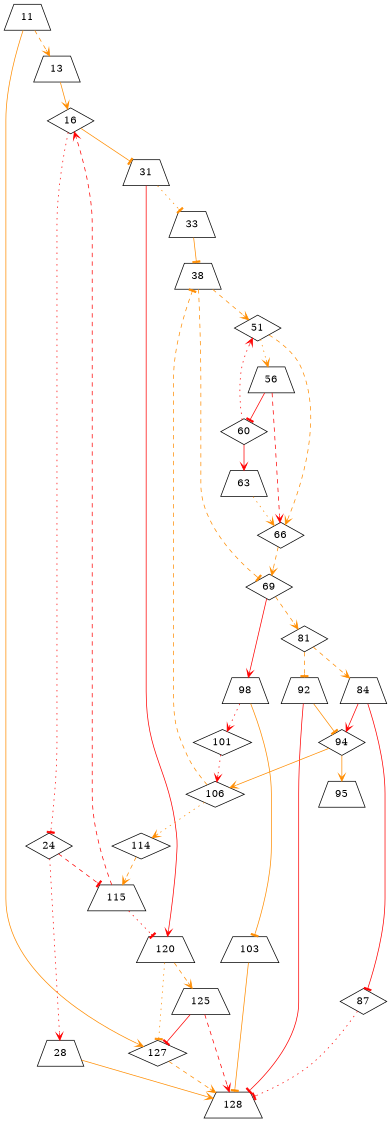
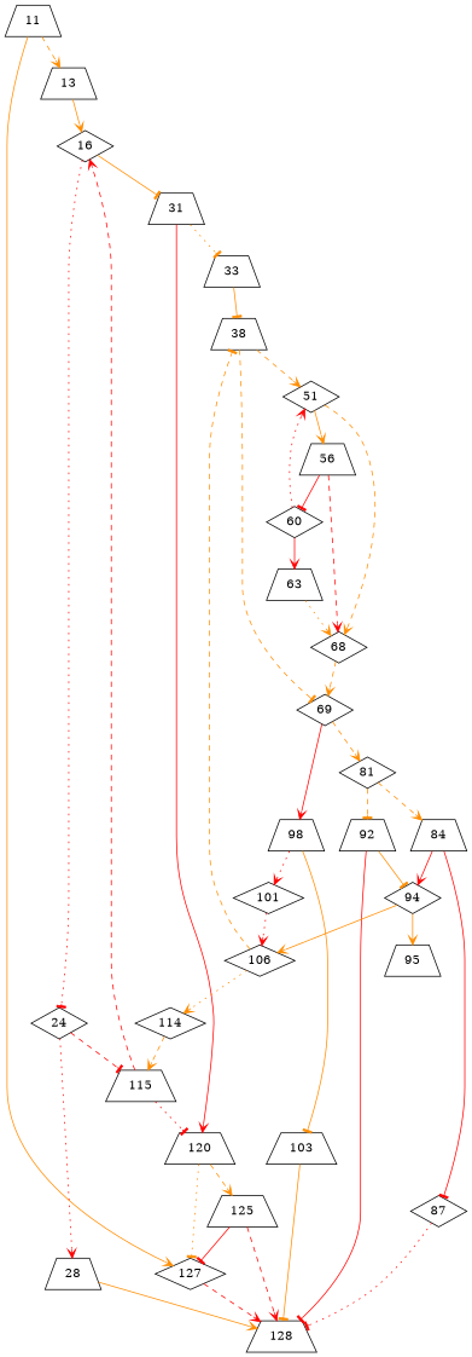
  strict digraph {
    node [shape=trapezium]
    edge [arrowhead=vee color=darkorange cond=true style=solid]
    11 [entry=true]
    127 [shape=diamond]
    13
    128
    16 [shape=diamond]
    24 [shape=diamond]
    31
    115
    28
    120
    33
    125
    38
    51 [shape=diamond]
    69 [shape=diamond]
    56
-   66 [shape=diamond]
+   66 [shape=diamond label=68]
    81 [shape=diamond]
    98
    60 [shape=diamond]
    84
    92
    103
    101 [shape=diamond]
    63
    94 [shape=diamond]
    87 [shape=diamond]
    106 [shape=diamond]
    95
    114 [shape=diamond]
    11 -> 127
    11 -> 13 [cond=false style=dashed]
-   127 -> 128 [style=dashed cond=""]
+   127 -> 128 [color=red style=dashed cond=""]
    13 -> 16 [cond=""]
    16 -> 24 [arrowhead=tee color=red style=dotted]
    16 -> 31 [arrowhead=tee cond=false]
    24 -> 115 [arrowhead=tee color=red style=dashed]
    24 -> 28 [color=red cond=false style=dotted]
    31 -> 120 [color=red]
    31 -> 33 [arrowhead=tee cond=false style=dotted]
    115 -> 16 [color=red cond=false style=dashed]
    115 -> 120 [arrowhead=tee color=red style=dotted]
    28 -> 128 [cond=""]
    120 -> 127 [arrowhead=tee style=dotted]
    120 -> 125 [cond=false style=dashed]
    33 -> 38 [arrowhead=tee cond=""]
    125 -> 127 [arrowhead=tee color=red]
    125 -> 128 [color=red cond=false style=dashed]
    38 -> 51 [style=dashed]
    38 -> 69 [arrowhead=tee cond=false style=dashed]
-   51 -> 56 [style=dotted]
+   51 -> 56
    51 -> 66 [cond=false style=dashed]
    69 -> 81 [style=dashed]
    69 -> 98 [color=red cond=false]
    56 -> 66 [color=red style=dashed]
    56 -> 60 [arrowhead=tee color=red cond=false]
    66 -> 69 [style=dashed cond=""]
    81 -> 84 [style=dashed]
    81 -> 92 [arrowhead=tee cond=false style=dashed]
    98 -> 103 [arrowhead=tee]
    98 -> 101 [color=red cond=false style=dotted]
    60 -> 51 [color=red cond=false style=dotted]
    60 -> 63 [color=red]
    84 -> 94 [color=red]
    84 -> 87 [arrowhead=tee color=red cond=false]
    92 -> 128 [arrowhead=tee color=red cond=false]
    92 -> 94 [arrowhead=tee]
    103 -> 128 [arrowhead=tee cond=""]
    101 -> 106 [color=red style=dotted cond=""]
    63 -> 66 [style=dotted cond=""]
    94 -> 106 [cond=false]
    94 -> 95
    87 -> 128 [arrowhead=tee color=red style=dotted cond=""]
    106 -> 38 [arrowhead=tee cond=false style=dashed]
    106 -> 114 [style=dotted]
    114 -> 115 [style=dashed cond=""]
  }
